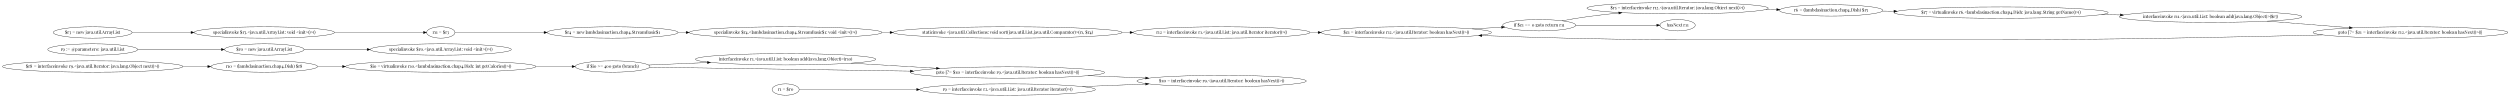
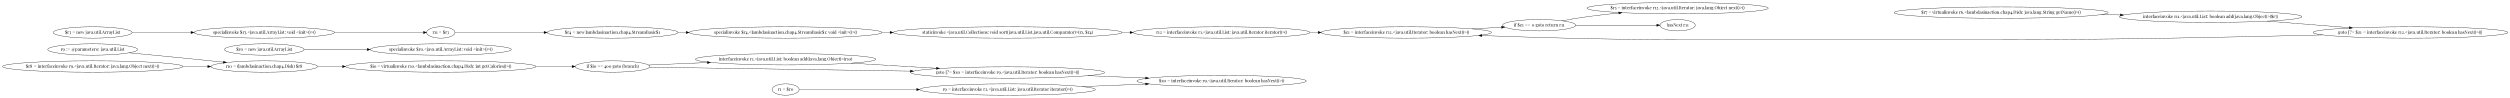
  digraph {
    fontname="Playfair Display"
    rankdir=LR
    node [fontname="Playfair Display"]
    edge [fontname="Playfair Display"]
    n1 [label="r9 := @parameter0: java.util.List"]
    "$r0 = new java.util.ArrayList"
    "specialinvoke $r0.<java.util.ArrayList: void <init>()>()"
    "r1 = $r0"
    "r9 = interfaceinvoke r2.<java.util.List: java.util.Iterator iterator()>()"
    "$z0 = interfaceinvoke r9.<java.util.Iterator: boolean hasNext()>()"
    "$r8 = interfaceinvoke r9.<java.util.Iterator: java.lang.Object next()>()"
    "r10 = (lambdasinaction.chap4.Dish) $r8"
    "$r3 = new java.util.ArrayList"
    "specialinvoke $r3.<java.util.ArrayList: void <init>()>()"
    "$i0 = virtualinvoke r10.<lambdasinaction.chap4.Dish: int getCalories()>()"
    "if $i0 >= 400 goto (branch)"
    "interfaceinvoke r1.<java.util.List: boolean add(java.lang.Object)>(r10)"
    "goto [?= $z0 = interfaceinvoke r9.<java.util.Iterator: boolean hasNext()>()]"
    "r11 = $r3"
    "$r4 = new lambdasinaction.chap4.StreamBasic$1"
    "specialinvoke $r4.<lambdasinaction.chap4.StreamBasic$1: void <init>()>()"
    "staticinvoke <java.util.Collections: void sort(java.util.List,java.util.Comparator)>(r1, $r4)"
    "r12 = interfaceinvoke r1.<java.util.List: java.util.Iterator iterator()>()"
    "$z1 = interfaceinvoke r12.<java.util.Iterator: boolean hasNext()>()"
    "if $z1 == 0 goto return r11"
    "$r5 = interfaceinvoke r12.<java.util.Iterator: java.lang.Object next()>()"
    n23 [label="hasNext r11"]
-   "r6 = (lambdasinaction.chap4.Dish) $r5"
    "$r7 = virtualinvoke r6.<lambdasinaction.chap4.Dish: java.lang.String getName()>()"
    "interfaceinvoke r11.<java.util.List: boolean add(java.lang.Object)>($r7)"
    "goto [?= $z1 = interfaceinvoke r12.<java.util.Iterator: boolean hasNext()>()]"
-   n1 -> "$r0 = new java.util.ArrayList"
+   n1 -> "r10 = (lambdasinaction.chap4.Dish) $r8"
    "$r0 = new java.util.ArrayList" -> "specialinvoke $r0.<java.util.ArrayList: void <init>()>()"
    "r1 = $r0" -> "r9 = interfaceinvoke r2.<java.util.List: java.util.Iterator iterator()>()"
    "r9 = interfaceinvoke r2.<java.util.List: java.util.Iterator iterator()>()" -> "$z0 = interfaceinvoke r9.<java.util.Iterator: boolean hasNext()>()"
    "$r8 = interfaceinvoke r9.<java.util.Iterator: java.lang.Object next()>()" -> "r10 = (lambdasinaction.chap4.Dish) $r8"
    "r10 = (lambdasinaction.chap4.Dish) $r8" -> "$i0 = virtualinvoke r10.<lambdasinaction.chap4.Dish: int getCalories()>()"
    "$r3 = new java.util.ArrayList" -> "specialinvoke $r3.<java.util.ArrayList: void <init>()>()"
    "specialinvoke $r3.<java.util.ArrayList: void <init>()>()" -> "r11 = $r3"
    "$i0 = virtualinvoke r10.<lambdasinaction.chap4.Dish: int getCalories()>()" -> "if $i0 >= 400 goto (branch)"
    "if $i0 >= 400 goto (branch)" -> "interfaceinvoke r1.<java.util.List: boolean add(java.lang.Object)>(r10)"
    "if $i0 >= 400 goto (branch)" -> "goto [?= $z0 = interfaceinvoke r9.<java.util.Iterator: boolean hasNext()>()]"
    "interfaceinvoke r1.<java.util.List: boolean add(java.lang.Object)>(r10)" -> "goto [?= $z0 = interfaceinvoke r9.<java.util.Iterator: boolean hasNext()>()]"
    "goto [?= $z0 = interfaceinvoke r9.<java.util.Iterator: boolean hasNext()>()]" -> "$z0 = interfaceinvoke r9.<java.util.Iterator: boolean hasNext()>()"
    "r11 = $r3" -> "$r4 = new lambdasinaction.chap4.StreamBasic$1"
    "$r4 = new lambdasinaction.chap4.StreamBasic$1" -> "specialinvoke $r4.<lambdasinaction.chap4.StreamBasic$1: void <init>()>()"
    "specialinvoke $r4.<lambdasinaction.chap4.StreamBasic$1: void <init>()>()" -> "staticinvoke <java.util.Collections: void sort(java.util.List,java.util.Comparator)>(r1, $r4)"
    "staticinvoke <java.util.Collections: void sort(java.util.List,java.util.Comparator)>(r1, $r4)" -> "r12 = interfaceinvoke r1.<java.util.List: java.util.Iterator iterator()>()"
    "r12 = interfaceinvoke r1.<java.util.List: java.util.Iterator iterator()>()" -> "$z1 = interfaceinvoke r12.<java.util.Iterator: boolean hasNext()>()"
    "$z1 = interfaceinvoke r12.<java.util.Iterator: boolean hasNext()>()" -> "if $z1 == 0 goto return r11"
    "if $z1 == 0 goto return r11" -> "$r5 = interfaceinvoke r12.<java.util.Iterator: java.lang.Object next()>()"
    "if $z1 == 0 goto return r11" -> n23
-   "$r5 = interfaceinvoke r12.<java.util.Iterator: java.lang.Object next()>()" -> "r6 = (lambdasinaction.chap4.Dish) $r5"
-   "r6 = (lambdasinaction.chap4.Dish) $r5" -> "$r7 = virtualinvoke r6.<lambdasinaction.chap4.Dish: java.lang.String getName()>()"
    "$r7 = virtualinvoke r6.<lambdasinaction.chap4.Dish: java.lang.String getName()>()" -> "interfaceinvoke r11.<java.util.List: boolean add(java.lang.Object)>($r7)"
    "interfaceinvoke r11.<java.util.List: boolean add(java.lang.Object)>($r7)" -> "goto [?= $z1 = interfaceinvoke r12.<java.util.Iterator: boolean hasNext()>()]"
    "goto [?= $z1 = interfaceinvoke r12.<java.util.Iterator: boolean hasNext()>()]" -> "$z1 = interfaceinvoke r12.<java.util.Iterator: boolean hasNext()>()"
  }
